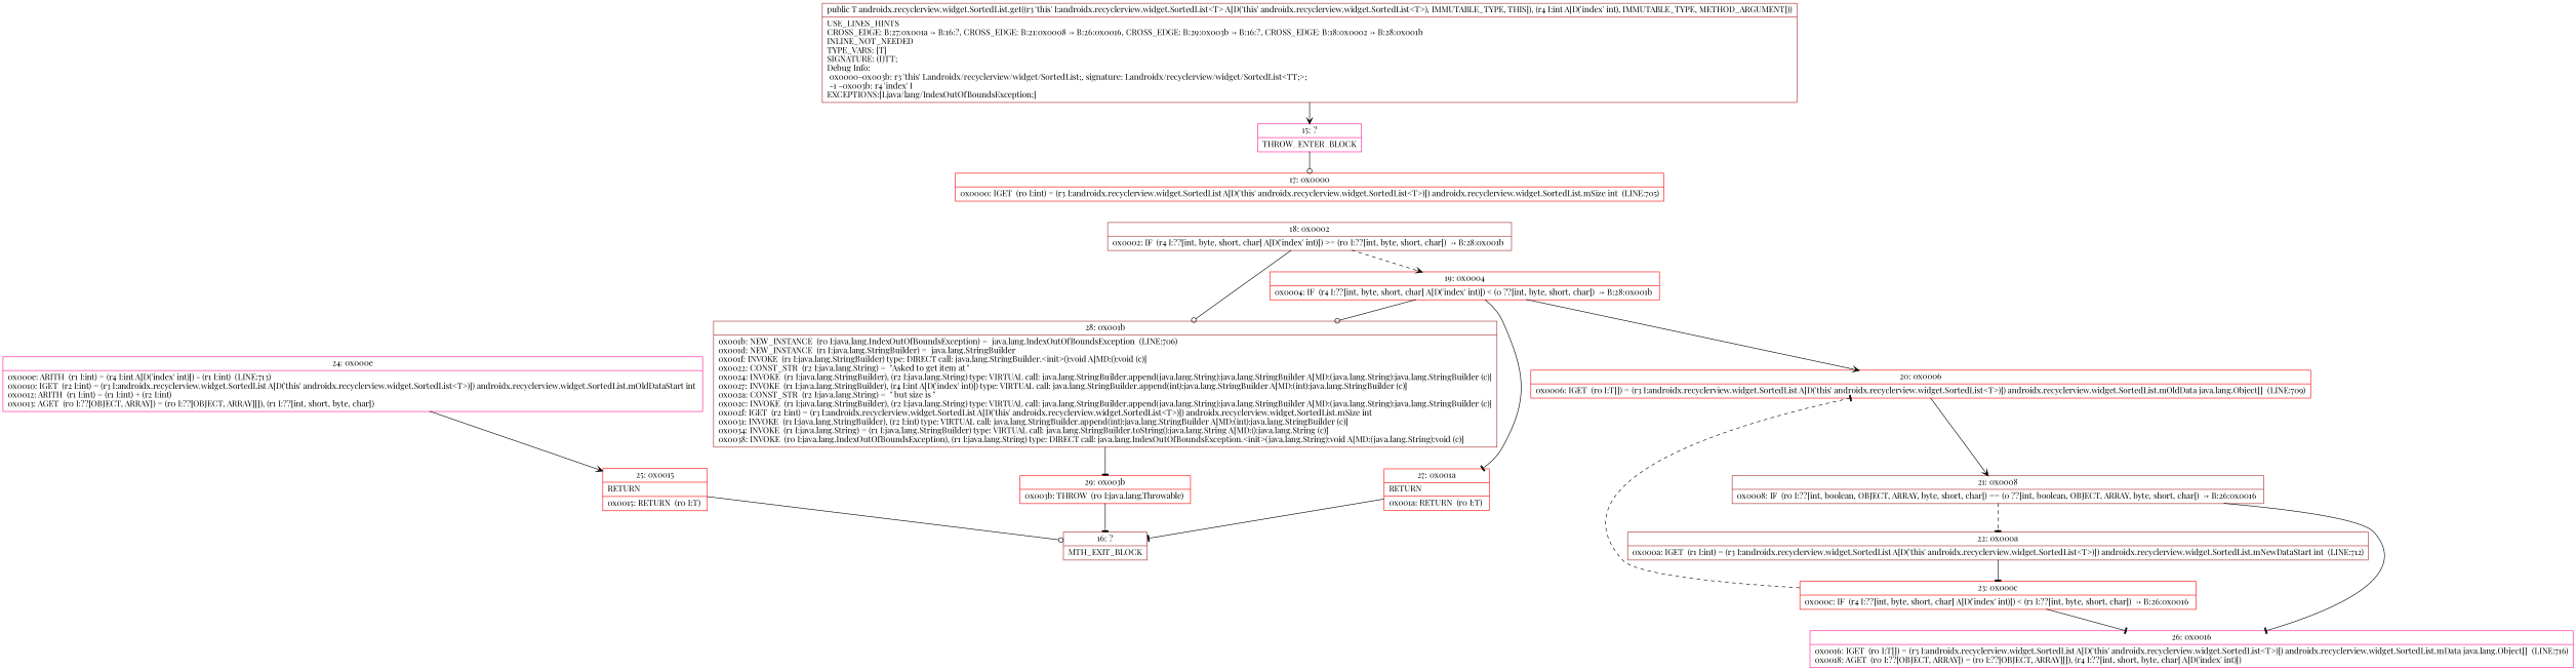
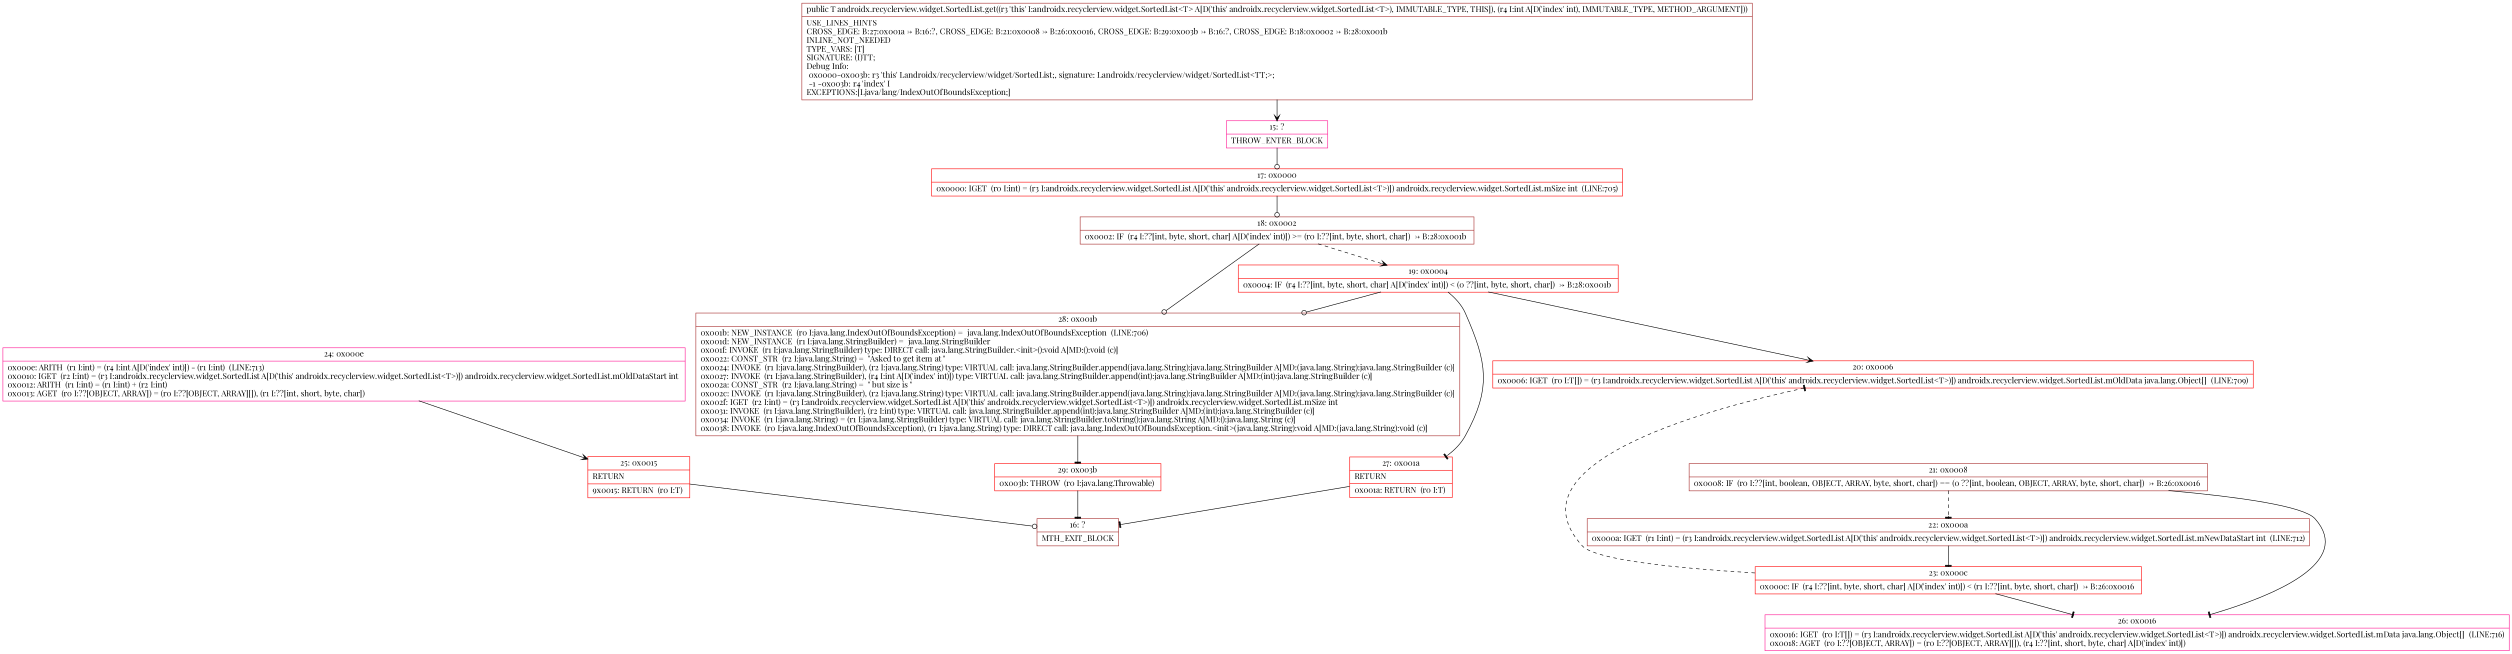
  digraph {
    fontname="Playfair Display"
    node [color=red fontname="Playfair Display" shape=record]
    edge [arrowhead=tee fontname="Playfair Display"]
    n1 [color=deeppink label="{15\:\ ?|THROW_ENTER_BLOCK\l}"]
    n2 [label="{17\:\ 0x0000|0x0000: IGET  (r0 I:int) = (r3 I:androidx.recyclerview.widget.SortedList A[D('this' androidx.recyclerview.widget.SortedList\<T\>)]) androidx.recyclerview.widget.SortedList.mSize int  (LINE:705)\l}"]
    n3 [color=brown label="{18\:\ 0x0002|0x0002: IF  (r4 I:??[int, byte, short, char] A[D('index' int)]) \>= (r0 I:??[int, byte, short, char])  \-\> B:28:0x001b \l}"]
    n4 [label="{19\:\ 0x0004|0x0004: IF  (r4 I:??[int, byte, short, char] A[D('index' int)]) \< (0 ??[int, byte, short, char])  \-\> B:28:0x001b \l}"]
    n5 [color=brown label="{28\:\ 0x001b|0x001b: NEW_INSTANCE  (r0 I:java.lang.IndexOutOfBoundsException) =  java.lang.IndexOutOfBoundsException  (LINE:706)\l0x001d: NEW_INSTANCE  (r1 I:java.lang.StringBuilder) =  java.lang.StringBuilder \l0x001f: INVOKE  (r1 I:java.lang.StringBuilder) type: DIRECT call: java.lang.StringBuilder.\<init\>():void A[MD:():void (c)]\l0x0022: CONST_STR  (r2 I:java.lang.String) =  \"Asked to get item at \" \l0x0024: INVOKE  (r1 I:java.lang.StringBuilder), (r2 I:java.lang.String) type: VIRTUAL call: java.lang.StringBuilder.append(java.lang.String):java.lang.StringBuilder A[MD:(java.lang.String):java.lang.StringBuilder (c)]\l0x0027: INVOKE  (r1 I:java.lang.StringBuilder), (r4 I:int A[D('index' int)]) type: VIRTUAL call: java.lang.StringBuilder.append(int):java.lang.StringBuilder A[MD:(int):java.lang.StringBuilder (c)]\l0x002a: CONST_STR  (r2 I:java.lang.String) =  \" but size is \" \l0x002c: INVOKE  (r1 I:java.lang.StringBuilder), (r2 I:java.lang.String) type: VIRTUAL call: java.lang.StringBuilder.append(java.lang.String):java.lang.StringBuilder A[MD:(java.lang.String):java.lang.StringBuilder (c)]\l0x002f: IGET  (r2 I:int) = (r3 I:androidx.recyclerview.widget.SortedList A[D('this' androidx.recyclerview.widget.SortedList\<T\>)]) androidx.recyclerview.widget.SortedList.mSize int \l0x0031: INVOKE  (r1 I:java.lang.StringBuilder), (r2 I:int) type: VIRTUAL call: java.lang.StringBuilder.append(int):java.lang.StringBuilder A[MD:(int):java.lang.StringBuilder (c)]\l0x0034: INVOKE  (r1 I:java.lang.String) = (r1 I:java.lang.StringBuilder) type: VIRTUAL call: java.lang.StringBuilder.toString():java.lang.String A[MD:():java.lang.String (c)]\l0x0038: INVOKE  (r0 I:java.lang.IndexOutOfBoundsException), (r1 I:java.lang.String) type: DIRECT call: java.lang.IndexOutOfBoundsException.\<init\>(java.lang.String):void A[MD:(java.lang.String):void (c)]\l}"]
    n6 [label="{20\:\ 0x0006|0x0006: IGET  (r0 I:T[]) = (r3 I:androidx.recyclerview.widget.SortedList A[D('this' androidx.recyclerview.widget.SortedList\<T\>)]) androidx.recyclerview.widget.SortedList.mOldData java.lang.Object[]  (LINE:709)\l}"]
    n7 [label="{27\:\ 0x001a|RETURN\l|0x001a: RETURN  (r0 I:T) \l}"]
    n8 [label="{29\:\ 0x003b|0x003b: THROW  (r0 I:java.lang.Throwable) \l}"]
    n9 [color=brown label="{21\:\ 0x0008|0x0008: IF  (r0 I:??[int, boolean, OBJECT, ARRAY, byte, short, char]) == (0 ??[int, boolean, OBJECT, ARRAY, byte, short, char])  \-\> B:26:0x0016 \l}"]
    n10 [color=brown label="{22\:\ 0x000a|0x000a: IGET  (r1 I:int) = (r3 I:androidx.recyclerview.widget.SortedList A[D('this' androidx.recyclerview.widget.SortedList\<T\>)]) androidx.recyclerview.widget.SortedList.mNewDataStart int  (LINE:712)\l}"]
    n11 [color=deeppink label="{26\:\ 0x0016|0x0016: IGET  (r0 I:T[]) = (r3 I:androidx.recyclerview.widget.SortedList A[D('this' androidx.recyclerview.widget.SortedList\<T\>)]) androidx.recyclerview.widget.SortedList.mData java.lang.Object[]  (LINE:716)\l0x0018: AGET  (r0 I:??[OBJECT, ARRAY]) = (r0 I:??[OBJECT, ARRAY][]), (r4 I:??[int, short, byte, char] A[D('index' int)]) \l}"]
    n12 [label="{23\:\ 0x000c|0x000c: IF  (r4 I:??[int, byte, short, char] A[D('index' int)]) \< (r1 I:??[int, byte, short, char])  \-\> B:26:0x0016 \l}"]
    n13 [color=deeppink label="{24\:\ 0x000e|0x000e: ARITH  (r1 I:int) = (r4 I:int A[D('index' int)]) \- (r1 I:int)  (LINE:713)\l0x0010: IGET  (r2 I:int) = (r3 I:androidx.recyclerview.widget.SortedList A[D('this' androidx.recyclerview.widget.SortedList\<T\>)]) androidx.recyclerview.widget.SortedList.mOldDataStart int \l0x0012: ARITH  (r1 I:int) = (r1 I:int) + (r2 I:int) \l0x0013: AGET  (r0 I:??[OBJECT, ARRAY]) = (r0 I:??[OBJECT, ARRAY][]), (r1 I:??[int, short, byte, char]) \l}"]
-   n14 [label="{25\:\ 0x0015|RETURN\l|0x0015: RETURN  (r0 I:T) \l}"]
+   n14 [label="{25\:\ 0x0015|RETURN\l|9x0015: RETURN  (r0 I:T) \l}"]
    n15 [color=brown label="{16\:\ ?|MTH_EXIT_BLOCK\l}"]
    n16 [color=brown label="{public T androidx.recyclerview.widget.SortedList.get((r3 'this' I:androidx.recyclerview.widget.SortedList\<T\> A[D('this' androidx.recyclerview.widget.SortedList\<T\>), IMMUTABLE_TYPE, THIS]), (r4 I:int A[D('index' int), IMMUTABLE_TYPE, METHOD_ARGUMENT]))  | USE_LINES_HINTS\lCROSS_EDGE: B:27:0x001a \-\> B:16:?, CROSS_EDGE: B:21:0x0008 \-\> B:26:0x0016, CROSS_EDGE: B:29:0x003b \-\> B:16:?, CROSS_EDGE: B:18:0x0002 \-\> B:28:0x001b\lINLINE_NOT_NEEDED\lTYPE_VARS: [T]\lSIGNATURE: (I)TT;\lDebug Info:\l  0x0000\-0x003b: r3 'this' Landroidx\/recyclerview\/widget\/SortedList;, signature: Landroidx\/recyclerview\/widget\/SortedList\<TT;\>;\l  \-1 \-0x003b: r4 'index' I\lEXCEPTIONS:[Ljava\/lang\/IndexOutOfBoundsException;]\l}"]
    n1 -> n2 [arrowhead=odot]
+   n2 -> n3 [arrowhead=odot]
    n3 -> n4 [arrowhead=vee style=dashed]
    n3 -> n5 [arrowhead=odot]
    n4 -> n5 [arrowhead=odot]
    n4 -> n6 [arrowhead=vee style=solid]
    n4 -> n7
    n5 -> n8
-   n6 -> n9 [arrowhead=vee]
    n7 -> n15
    n8 -> n15
    n9 -> n10 [style=dashed]
    n9 -> n11
    n10 -> n12
    n12 -> n6 [style=dashed]
    n12 -> n11
    n13 -> n14 [arrowhead=vee]
    n14 -> n15 [arrowhead=odot]
    n16 -> n1 [arrowhead=vee]
  }
